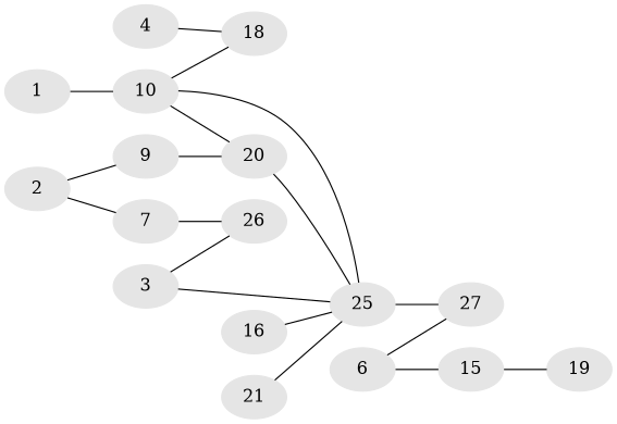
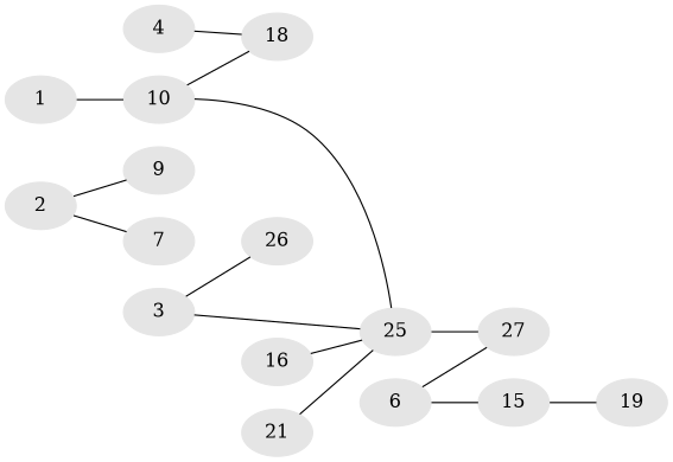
  graph {
    rankdir=LR
    node [color=gray90 style=filled]
    edge [weight=1.0]
    1
    10
    4
    18
    25
-   20
    2
    7
    9
    26
    3
    27
    6
    15
    19
    16
    21
    1 -- 10
    10 -- 18
    10 -- 25
-   10 -- 20
    4 -- 18
    25 -- 27
-   20 -- 25
    2 -- 7
    2 -- 9
-   7 -- 26
-   9 -- 20
    3 -- 25
    3 -- 26
    6 -- 27
    6 -- 15
    15 -- 19
    16 -- 25
    21 -- 25 [weight=2.0]
  }
